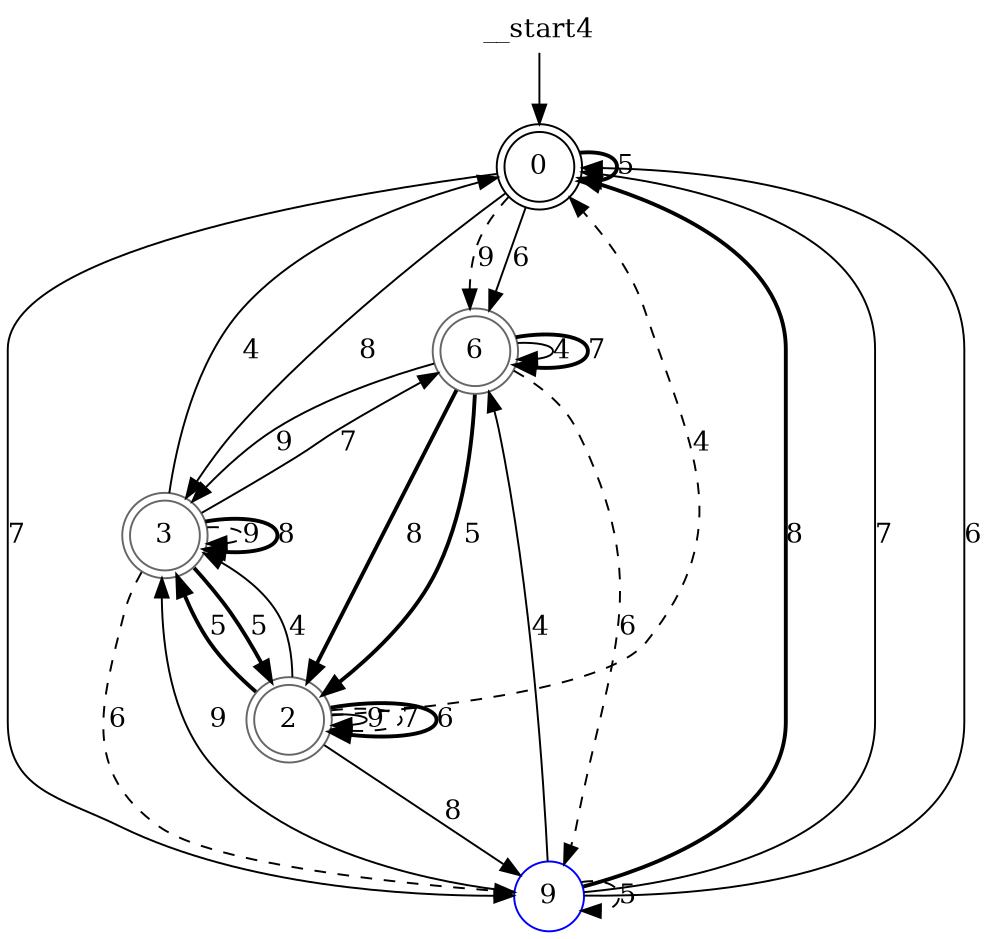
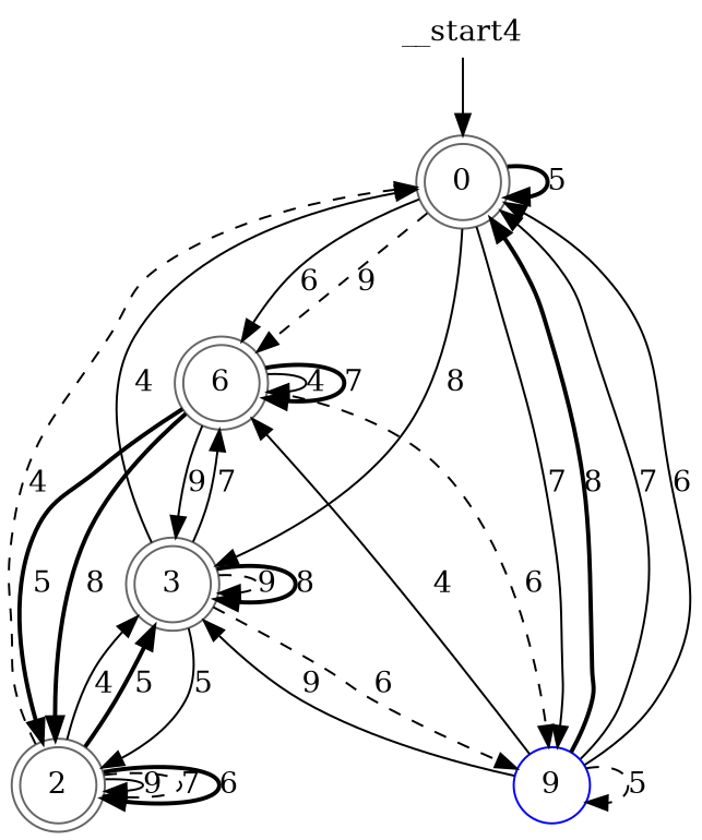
  digraph {
    node [color=gray40 shape=doublecircle]
    edge [style=solid]
-   n1 [color=black label=0]
+   n1 [label=0]
    n2 [label=6]
    n3 [label=3]
    n4 [color=blue label=9 shape=circle]
    n5 [label=2]
    n6 [color=black height=0 label=__start4 shape=none width=0]
    n1 -> n1 [label=5 style=bold]
    n1 -> n2 [label=9 style=dashed]
    n1 -> n2 [label=6]
    n1 -> n3 [label=8]
    n1 -> n4 [label=7]
    n2 -> n2 [label=4]
    n2 -> n2 [label=7 style=bold]
    n2 -> n3 [label=9]
    n2 -> n4 [label=6 style=dashed]
    n2 -> n5 [label=8 style=bold]
    n2 -> n5 [label=5 style=bold]
    n3 -> n1 [label=4]
    n3 -> n2 [label=7]
    n3 -> n3 [label=9 style=dashed]
    n3 -> n3 [label=8 style=bold]
    n3 -> n4 [label=6 style=dashed]
-   n3 -> n5 [label=5 style=bold]
+   n3 -> n5 [label=5]
    n4 -> n1 [label=8 style=bold]
    n4 -> n1 [label=7]
    n4 -> n1 [label=6]
    n4 -> n2 [label=4]
    n4 -> n3 [label=9]
    n4 -> n4 [label=5 style=dashed]
    n5 -> n1 [label=4 style=dashed]
    n5 -> n3 [label=4]
    n5 -> n3 [label=5 style=bold]
-   n5 -> n4 [label=8]
    n5 -> n5 [label=9]
    n5 -> n5 [label=7 style=dashed]
    n5 -> n5 [label=6 style=bold]
    n6 -> n1
  }
